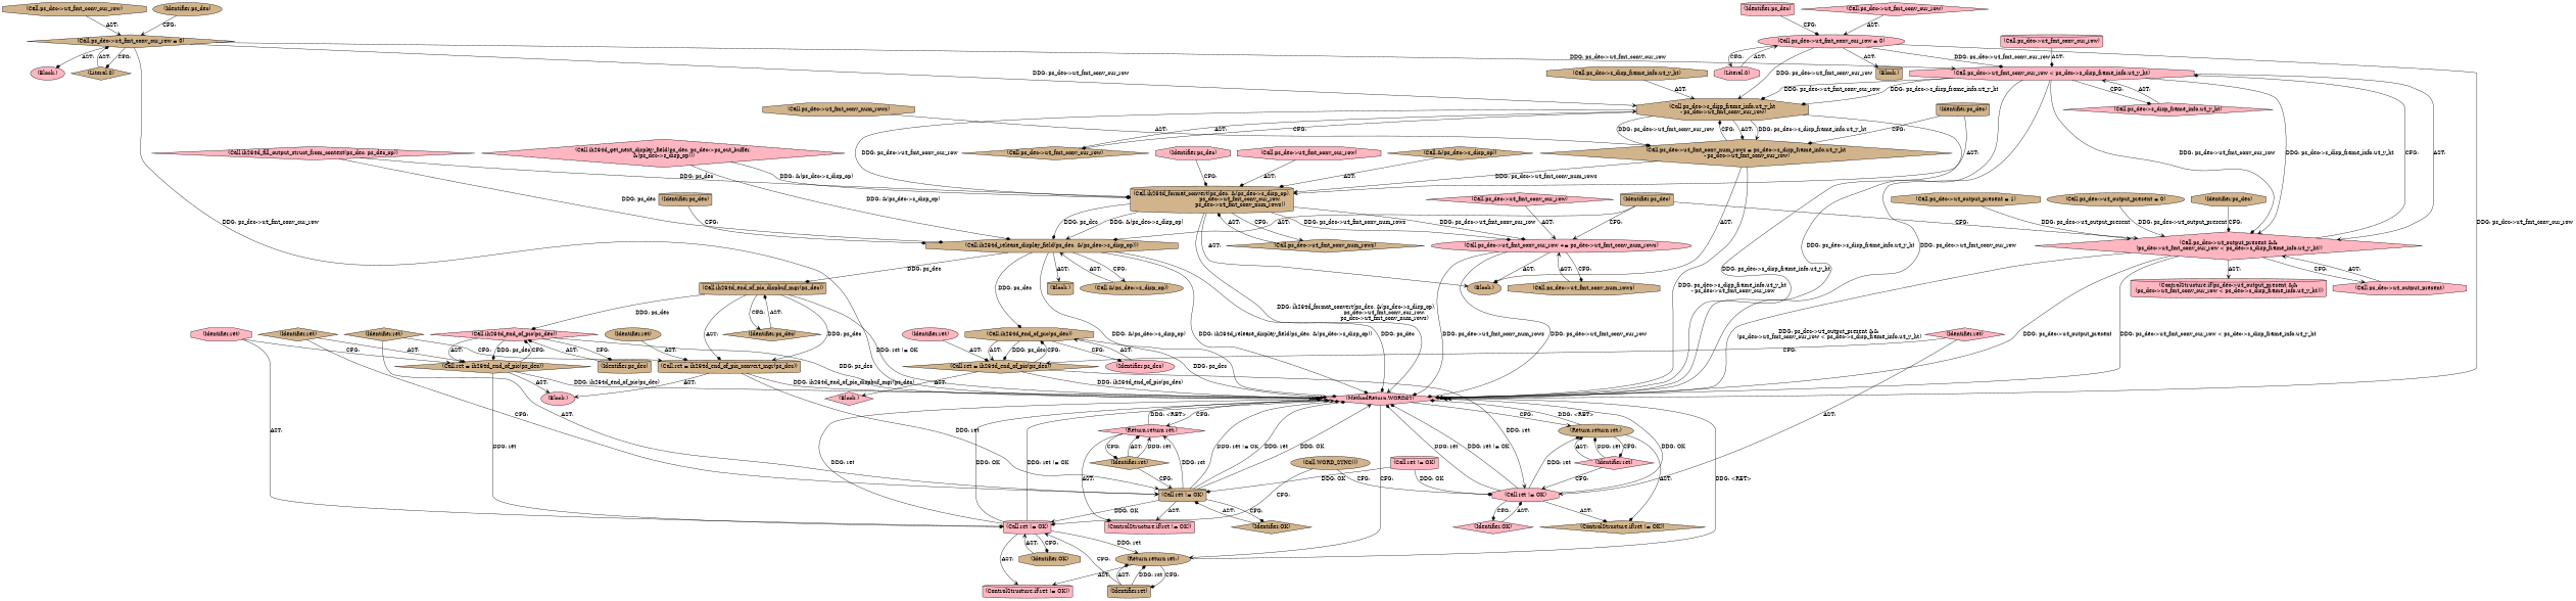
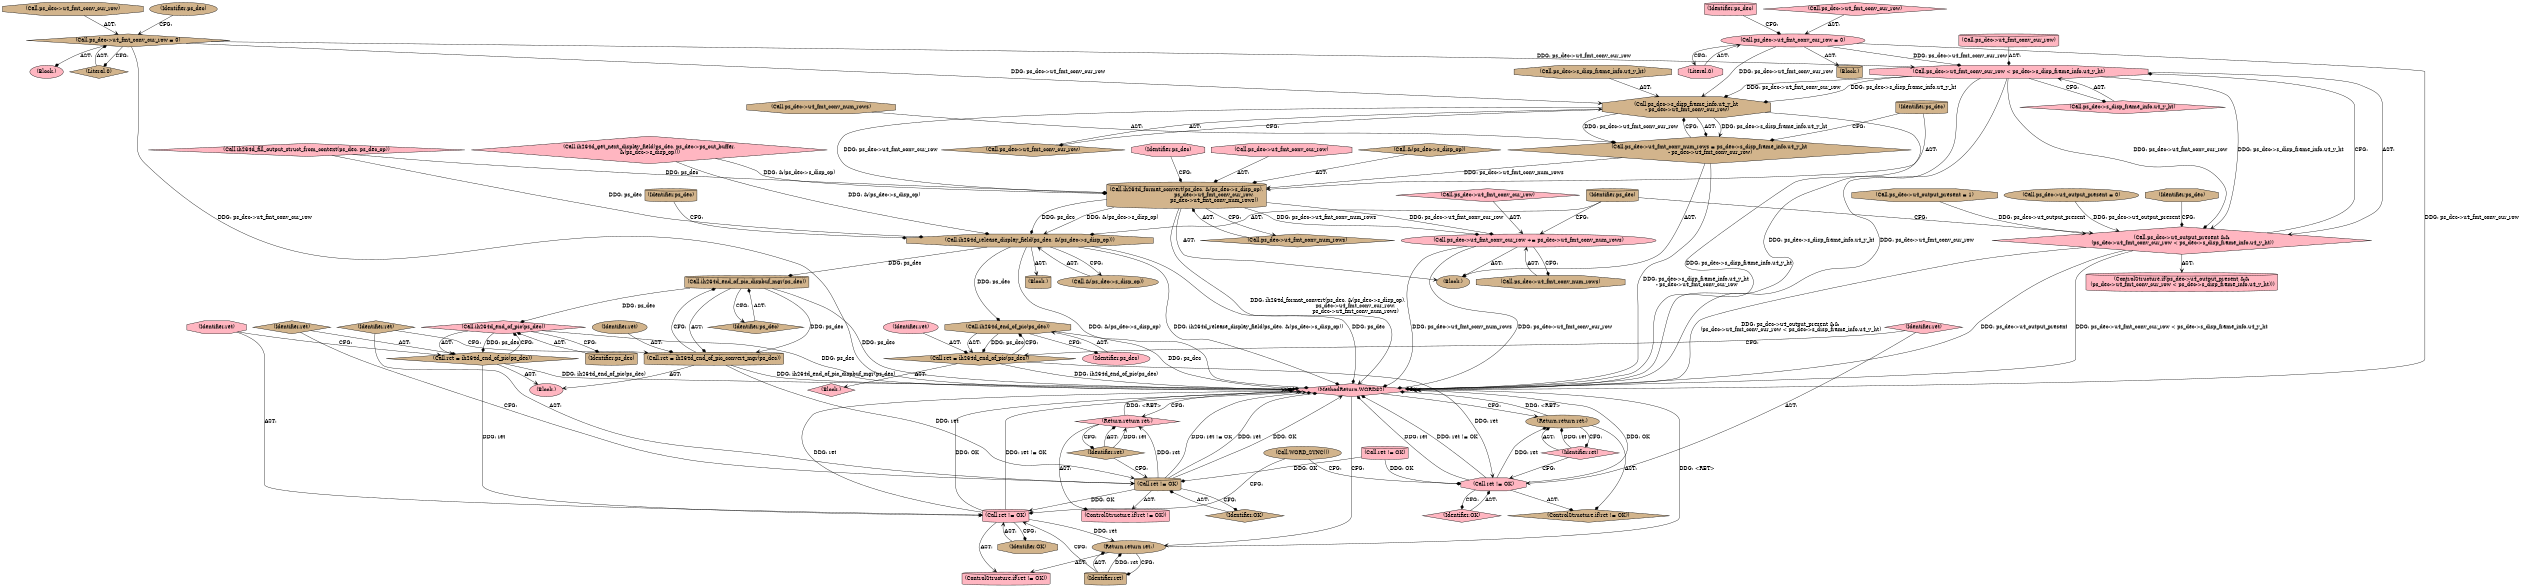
  digraph {
    node [fillcolor=tan shape=diamond style=filled]
    edge [arrowhead=diamond]
    n1 [fillcolor=lightpink label="(Call,ps_dec->u4_fmt_conv_cur_row < ps_dec->s_disp_frame_info.u4_y_ht)" shape=octagon]
    n2 [fillcolor=lightpink label="(Call,ps_dec->u4_output_present &&\n (ps_dec->u4_fmt_conv_cur_row < ps_dec->s_disp_frame_info.u4_y_ht))"]
    n3 [label="(Call,ps_dec->s_disp_frame_info.u4_y_ht\n - ps_dec->u4_fmt_conv_cur_row)" shape=octagon]
    n4 [fillcolor=lightpink label="(Call,ps_dec->s_disp_frame_info.u4_y_ht)"]
    n5 [fillcolor=lightpink label="(MethodReturn,WORD32)"]
    n6 [fillcolor=lightpink label="(ControlStructure,if(ps_dec->u4_output_present &&\n (ps_dec->u4_fmt_conv_cur_row < ps_dec->s_disp_frame_info.u4_y_ht)))" shape=cylinder]
-   n7 [fillcolor=lightpink label="(Call,ps_dec->u4_output_present)" shape=octagon]
    n8 [label="(Call,ps_dec->u4_fmt_conv_num_rows = ps_dec->s_disp_frame_info.u4_y_ht\n - ps_dec->u4_fmt_conv_cur_row)"]
    n9 [label="(Call,ih264d_format_convert(ps_dec, &(ps_dec->s_disp_op),\n                                  ps_dec->u4_fmt_conv_cur_row,\n                                  ps_dec->u4_fmt_conv_num_rows))" shape=cylinder]
    n10 [label="(Call,ps_dec->u4_fmt_conv_cur_row)"]
    n11 [fillcolor=lightpink label="(Return,return ret;)"]
    n12 [label="(Return,return ret;)" shape=ellipse]
    n13 [label="(Return,return ret;)" shape=ellipse]
    n14 [label="(Call,ps_dec->u4_fmt_conv_cur_row = 0)"]
    n15 [fillcolor=lightpink label="(Block,)" shape=ellipse]
    n16 [label="(Literal,0)"]
    n17 [fillcolor=lightpink label="(Call,ps_dec->u4_fmt_conv_cur_row = 0)" shape=ellipse]
    n18 [fillcolor=lightpink label="(Literal,0)" shape=octagon]
    n19 [label="(Block,)" shape=cylinder]
    n20 [label="(Block,)" shape=ellipse]
    n21 [fillcolor=lightpink label="(Call,ps_dec->u4_fmt_conv_cur_row += ps_dec->u4_fmt_conv_num_rows)" shape=ellipse]
    n22 [label="(Call,ih264d_release_display_field(ps_dec, &(ps_dec->s_disp_op)))" shape=octagon]
    n23 [label="(Call,ps_dec->u4_fmt_conv_num_rows)"]
    n24 [label="(Call,ps_dec->u4_fmt_conv_num_rows)" shape=octagon]
    n25 [label="(Call,ih264d_end_of_pic_dispbuf_mgr(ps_dec))" shape=cylinder]
    n26 [label="(Call,ih264d_end_of_pic(ps_dec))" shape=octagon]
    n27 [label="(Block,)" shape=cylinder]
    n28 [label="(Call,&(ps_dec->s_disp_op))" shape=ellipse]
    n29 [label="(Call,ret = ih264d_end_of_pic_convert_mgr(ps_dec))" shape=cylinder]
    n30 [fillcolor=lightpink label="(Call,ih264d_end_of_pic(ps_dec))"]
    n31 [label="(Identifier,ps_dec)"]
    n32 [label="(Call,ret = ih264d_end_of_pic(ps_dec))"]
    n33 [fillcolor=lightpink label="(Identifier,ps_dec)" shape=ellipse]
    n34 [label="(Call,ret != OK)" shape=cylinder]
    n35 [fillcolor=lightpink label="(Block,)" shape=ellipse]
    n36 [label="(Call,ret = ih264d_end_of_pic(ps_dec))"]
    n37 [label="(Identifier,ps_dec)" shape=cylinder]
    n38 [fillcolor=lightpink label="(Call,ret != OK)" shape=cylinder]
    n39 [label="(Identifier,OK)"]
    n40 [fillcolor=lightpink label="(ControlStructure,if(ret != OK))" shape=cylinder]
    n41 [label="(Identifier,ret)"]
    n42 [label="(Identifier,OK)" shape=octagon]
    n43 [fillcolor=lightpink label="(ControlStructure,if(ret != OK))" shape=cylinder]
    n44 [label="(Identifier,ret)" shape=cylinder]
    n45 [fillcolor=lightpink label="(Call,ret != OK)" shape=octagon]
    n46 [fillcolor=lightpink label="(Block,)"]
    n47 [fillcolor=lightpink label="(Identifier,OK)"]
    n48 [label="(ControlStructure,if(ret != OK))"]
    n49 [fillcolor=lightpink label="(Identifier,ret)"]
    n50 [fillcolor=lightpink label="(Identifier,ret)" shape=ellipse]
    n51 [fillcolor=lightpink label="(Call,ps_dec->u4_fmt_conv_cur_row)" shape=octagon]
    n52 [label="(Call,ps_dec->s_disp_frame_info.u4_y_ht)" shape=octagon]
    n53 [label="(Identifier,ps_dec)" shape=cylinder]
    n54 [fillcolor=lightpink label="(Call,ps_dec->u4_fmt_conv_cur_row)"]
    n55 [label="(Call,ps_dec->u4_output_present = 1)" shape=octagon]
    n56 [label="(Identifier,ret)"]
    n57 [label="(Call,WORD_SYNC())" shape=ellipse]
    n58 [fillcolor=lightpink label="(Identifier,ps_dec)" shape=cylinder]
    n59 [label="(Call,ps_dec->u4_fmt_conv_num_rows)" shape=octagon]
    n60 [fillcolor=lightpink label="(Call,ps_dec->u4_fmt_conv_cur_row)" shape=cylinder]
    n61 [label="(Call,ps_dec->u4_fmt_conv_cur_row)" shape=octagon]
    n62 [label="(Identifier,ps_dec)" shape=cylinder]
    n63 [label="(Call,&(ps_dec->s_disp_op))"]
    n64 [fillcolor=lightpink label="(Identifier,ret)"]
    n65 [fillcolor=lightpink label="(Identifier,ret)" shape=octagon]
    n66 [label="(Identifier,ps_dec)" shape=ellipse]
    n67 [fillcolor=lightpink label="(Call,ps_dec->u4_fmt_conv_cur_row)"]
    n68 [label="(Identifier,ps_dec)" shape=cylinder]
    n69 [fillcolor=lightpink label="(Call,ret != OK)" shape=cylinder]
    n70 [label="(Identifier,ret)" shape=ellipse]
    n71 [label="(Call,ps_dec->u4_output_present = 0)" shape=ellipse]
    n72 [label="(Identifier,ps_dec)" shape=octagon]
    n73 [fillcolor=lightpink label="(Call,ih264d_fill_output_struct_from_context(ps_dec, ps_dec_op))"]
    n74 [fillcolor=lightpink label="(Identifier,ps_dec)" shape=octagon]
    n75 [label="(Identifier,ret)"]
    n76 [fillcolor=lightpink label="(Call,ih264d_get_next_display_field(ps_dec, ps_dec->ps_out_buffer,\n &(ps_dec->s_disp_op)))"]
    n1 -> n2 [arrowhead=vee label="AST: "]
    n1 -> n2 [label="DDG: ps_dec->u4_fmt_conv_cur_row"]
    n1 -> n2 [arrowhead=vee label="DDG: ps_dec->s_disp_frame_info.u4_y_ht"]
    n1 -> n3 [label="DDG: ps_dec->s_disp_frame_info.u4_y_ht"]
    n1 -> n3 [label="DDG: ps_dec->u4_fmt_conv_cur_row"]
    n1 -> n4 [label="CFG: "]
    n1 -> n5 [arrowhead=vee label="DDG: ps_dec->s_disp_frame_info.u4_y_ht"]
    n1 -> n5 [label="DDG: ps_dec->u4_fmt_conv_cur_row"]
    n2 -> n1 [label="CFG: "]
    n2 -> n5 [label="DDG: ps_dec->u4_fmt_conv_cur_row < ps_dec->s_disp_frame_info.u4_y_ht"]
    n2 -> n5 [arrowhead=vee label="DDG: ps_dec->u4_output_present &&\n (ps_dec->u4_fmt_conv_cur_row < ps_dec->s_disp_frame_info.u4_y_ht)"]
    n2 -> n5 [arrowhead=vee label="DDG: ps_dec->u4_output_present"]
    n2 -> n6 [arrowhead=vee label="AST: "]
-   n2 -> n7 [arrowhead=vee label="CFG: "]
    n3 -> n5 [arrowhead=vee label="DDG: ps_dec->s_disp_frame_info.u4_y_ht"]
    n3 -> n8 [label="AST: "]
    n3 -> n8 [arrowhead=vee label="DDG: ps_dec->s_disp_frame_info.u4_y_ht"]
    n3 -> n8 [label="DDG: ps_dec->u4_fmt_conv_cur_row"]
    n3 -> n9 [label="DDG: ps_dec->u4_fmt_conv_cur_row"]
    n3 -> n10 [label="CFG: "]
    n4 -> n1 [arrowhead=vee label="AST: "]
    n5 -> n11 [arrowhead=vee label="CFG: "]
    n5 -> n12 [arrowhead=vee label="CFG: "]
    n5 -> n13 [arrowhead=vee label="CFG: "]
-   n7 -> n2 [arrowhead=vee label="AST: "]
    n8 -> n3 [label="CFG: "]
    n8 -> n5 [label="DDG: ps_dec->s_disp_frame_info.u4_y_ht\n - ps_dec->u4_fmt_conv_cur_row"]
    n8 -> n9 [arrowhead=vee label="DDG: ps_dec->u4_fmt_conv_num_rows"]
    n8 -> n20 [arrowhead=vee label="AST: "]
    n9 -> n5 [arrowhead=vee label="DDG: ih264d_format_convert(ps_dec, &(ps_dec->s_disp_op),\n                                  ps_dec->u4_fmt_conv_cur_row,\n                                  ps_dec->u4_fmt_conv_num_rows)"]
    n9 -> n20 [arrowhead=vee label="AST: "]
    n9 -> n21 [label="DDG: ps_dec->u4_fmt_conv_num_rows"]
    n9 -> n21 [label="DDG: ps_dec->u4_fmt_conv_cur_row"]
    n9 -> n22 [label="DDG: ps_dec"]
    n9 -> n22 [arrowhead=vee label="DDG: &(ps_dec->s_disp_op)"]
    n9 -> n23 [arrowhead=vee label="CFG: "]
    n10 -> n3 [arrowhead=vee label="AST: "]
    n11 -> n5 [arrowhead=vee label="DDG: <RET>"]
    n11 -> n40 [label="AST: "]
    n11 -> n41 [label="CFG: "]
    n12 -> n5 [arrowhead=vee label="DDG: <RET>"]
    n12 -> n43 [arrowhead=vee label="AST: "]
    n12 -> n44 [label="CFG: "]
    n13 -> n5 [label="DDG: <RET>"]
    n13 -> n48 [label="AST: "]
    n13 -> n49 [label="CFG: "]
    n14 -> n1 [arrowhead=vee label="DDG: ps_dec->u4_fmt_conv_cur_row"]
    n14 -> n3 [arrowhead=vee label="DDG: ps_dec->u4_fmt_conv_cur_row"]
    n14 -> n5 [arrowhead=vee label="DDG: ps_dec->u4_fmt_conv_cur_row"]
    n14 -> n15 [label="AST: "]
    n14 -> n16 [label="CFG: "]
    n16 -> n14 [label="AST: "]
    n17 -> n1 [label="DDG: ps_dec->u4_fmt_conv_cur_row"]
    n17 -> n3 [arrowhead=vee label="DDG: ps_dec->u4_fmt_conv_cur_row"]
    n17 -> n5 [arrowhead=vee label="DDG: ps_dec->u4_fmt_conv_cur_row"]
    n17 -> n18 [arrowhead=vee label="CFG: "]
    n17 -> n19 [arrowhead=vee label="AST: "]
    n18 -> n17 [arrowhead=vee label="AST: "]
    n21 -> n5 [label="DDG: ps_dec->u4_fmt_conv_num_rows"]
    n21 -> n5 [label="DDG: ps_dec->u4_fmt_conv_cur_row"]
    n21 -> n20 [label="AST: "]
    n21 -> n24 [label="CFG: "]
    n22 -> n5 [label="DDG: &(ps_dec->s_disp_op)"]
    n22 -> n5 [label="DDG: ih264d_release_display_field(ps_dec, &(ps_dec->s_disp_op))"]
    n22 -> n5 [label="DDG: ps_dec"]
    n22 -> n25 [label="DDG: ps_dec"]
    n22 -> n26 [label="DDG: ps_dec"]
    n22 -> n27 [arrowhead=vee label="AST: "]
    n22 -> n28 [arrowhead=vee label="CFG: "]
    n23 -> n9 [label="AST: "]
    n24 -> n21 [arrowhead=vee label="AST: "]
-   n25 -> n5 [label="DDG: ret != OK"]
+   n25 -> n5 [label="DDG: ps_dec"]
    n25 -> n29 [label="AST: "]
    n25 -> n29 [arrowhead=vee label="DDG: ps_dec"]
    n25 -> n30 [label="DDG: ps_dec"]
    n25 -> n31 [arrowhead=vee label="CFG: "]
    n26 -> n5 [label="DDG: ps_dec"]
    n26 -> n32 [arrowhead=vee label="AST: "]
    n26 -> n32 [label="DDG: ps_dec"]
    n26 -> n33 [label="CFG: "]
    n28 -> n22 [arrowhead=vee label="AST: "]
    n29 -> n5 [label="DDG: ih264d_end_of_pic_dispbuf_mgr(ps_dec)"]
+   n29 -> n25 [label="CFG: "]
    n29 -> n34 [arrowhead=vee label="DDG: ret"]
    n29 -> n35 [arrowhead=vee label="AST: "]
    n30 -> n5 [arrowhead=vee label="DDG: ps_dec"]
    n30 -> n36 [arrowhead=vee label="AST: "]
    n30 -> n36 [label="DDG: ps_dec"]
    n30 -> n37 [label="CFG: "]
    n31 -> n25 [label="AST: "]
    n32 -> n5 [arrowhead=vee label="DDG: ih264d_end_of_pic(ps_dec)"]
    n32 -> n26 [label="CFG: "]
    n32 -> n45 [arrowhead=vee label="DDG: ret"]
    n32 -> n46 [arrowhead=vee label="AST: "]
    n33 -> n26 [arrowhead=vee label="AST: "]
    n34 -> n5 [label="DDG: ret != OK"]
    n34 -> n5 [label="DDG: ret"]
    n34 -> n5 [arrowhead=vee label="DDG: OK"]
    n34 -> n11 [arrowhead=vee label="DDG: ret"]
    n34 -> n38 [arrowhead=vee label="DDG: OK"]
    n34 -> n39 [label="CFG: "]
    n34 -> n40 [arrowhead=vee label="AST: "]
    n36 -> n5 [label="DDG: ih264d_end_of_pic(ps_dec)"]
    n36 -> n30 [label="CFG: "]
    n36 -> n35 [arrowhead=vee label="AST: "]
    n36 -> n38 [arrowhead=vee label="DDG: ret"]
    n37 -> n30 [label="AST: "]
    n38 -> n5 [arrowhead=vee label="DDG: ret != OK"]
    n38 -> n5 [label="DDG: ret"]
    n38 -> n5 [arrowhead=vee label="DDG: OK"]
    n38 -> n12 [arrowhead=vee label="DDG: ret"]
    n38 -> n42 [label="CFG: "]
    n38 -> n43 [arrowhead=vee label="AST: "]
    n39 -> n34 [label="AST: "]
    n41 -> n11 [label="AST: "]
    n41 -> n11 [arrowhead=vee label="DDG: ret"]
    n41 -> n34 [arrowhead=vee label="CFG: "]
    n42 -> n38 [arrowhead=vee label="AST: "]
    n44 -> n12 [label="AST: "]
    n44 -> n12 [label="DDG: ret"]
    n44 -> n38 [arrowhead=vee label="CFG: "]
    n45 -> n5 [label="DDG: ret"]
    n45 -> n5 [label="DDG: ret != OK"]
    n45 -> n5 [arrowhead=vee label="DDG: OK"]
    n45 -> n13 [label="DDG: ret"]
    n45 -> n47 [label="CFG: "]
    n45 -> n48 [label="AST: "]
    n47 -> n45 [label="AST: "]
    n49 -> n13 [label="AST: "]
    n49 -> n13 [label="DDG: ret"]
    n49 -> n45 [arrowhead=vee label="CFG: "]
    n50 -> n32 [label="AST: "]
    n51 -> n9 [label="AST: "]
    n52 -> n3 [arrowhead=vee label="AST: "]
    n53 -> n2 [arrowhead=vee label="CFG: "]
    n53 -> n21 [arrowhead=vee label="CFG: "]
    n53 -> n22 [label="AST: "]
    n54 -> n21 [arrowhead=vee label="AST: "]
    n55 -> n2 [arrowhead=vee label="DDG: ps_dec->u4_output_present"]
    n56 -> n34 [arrowhead=vee label="CFG: "]
    n56 -> n36 [label="AST: "]
    n57 -> n38 [label="CFG: "]
    n57 -> n45 [label="CFG: "]
    n58 -> n17 [label="CFG: "]
    n59 -> n8 [label="AST: "]
    n60 -> n1 [label="AST: "]
    n61 -> n14 [arrowhead=vee label="AST: "]
    n62 -> n22 [label="CFG: "]
    n63 -> n9 [label="AST: "]
    n64 -> n32 [arrowhead=vee label="CFG: "]
    n64 -> n45 [arrowhead=vee label="AST: "]
    n65 -> n36 [arrowhead=vee label="CFG: "]
    n65 -> n38 [label="AST: "]
    n66 -> n14 [arrowhead=vee label="CFG: "]
    n67 -> n17 [arrowhead=vee label="AST: "]
    n68 -> n8 [label="CFG: "]
    n68 -> n9 [arrowhead=vee label="AST: "]
    n69 -> n34 [label="DDG: OK"]
    n69 -> n45 [label="DDG: OK"]
    n70 -> n29 [label="AST: "]
    n71 -> n2 [arrowhead=vee label="DDG: ps_dec->u4_output_present"]
    n72 -> n2 [label="CFG: "]
    n73 -> n9 [label="DDG: ps_dec"]
    n73 -> n22 [label="DDG: ps_dec"]
    n74 -> n9 [label="CFG: "]
    n75 -> n29 [arrowhead=vee label="CFG: "]
    n75 -> n34 [arrowhead=vee label="AST: "]
    n76 -> n9 [label="DDG: &(ps_dec->s_disp_op)"]
    n76 -> n22 [label="DDG: &(ps_dec->s_disp_op)"]
  }
